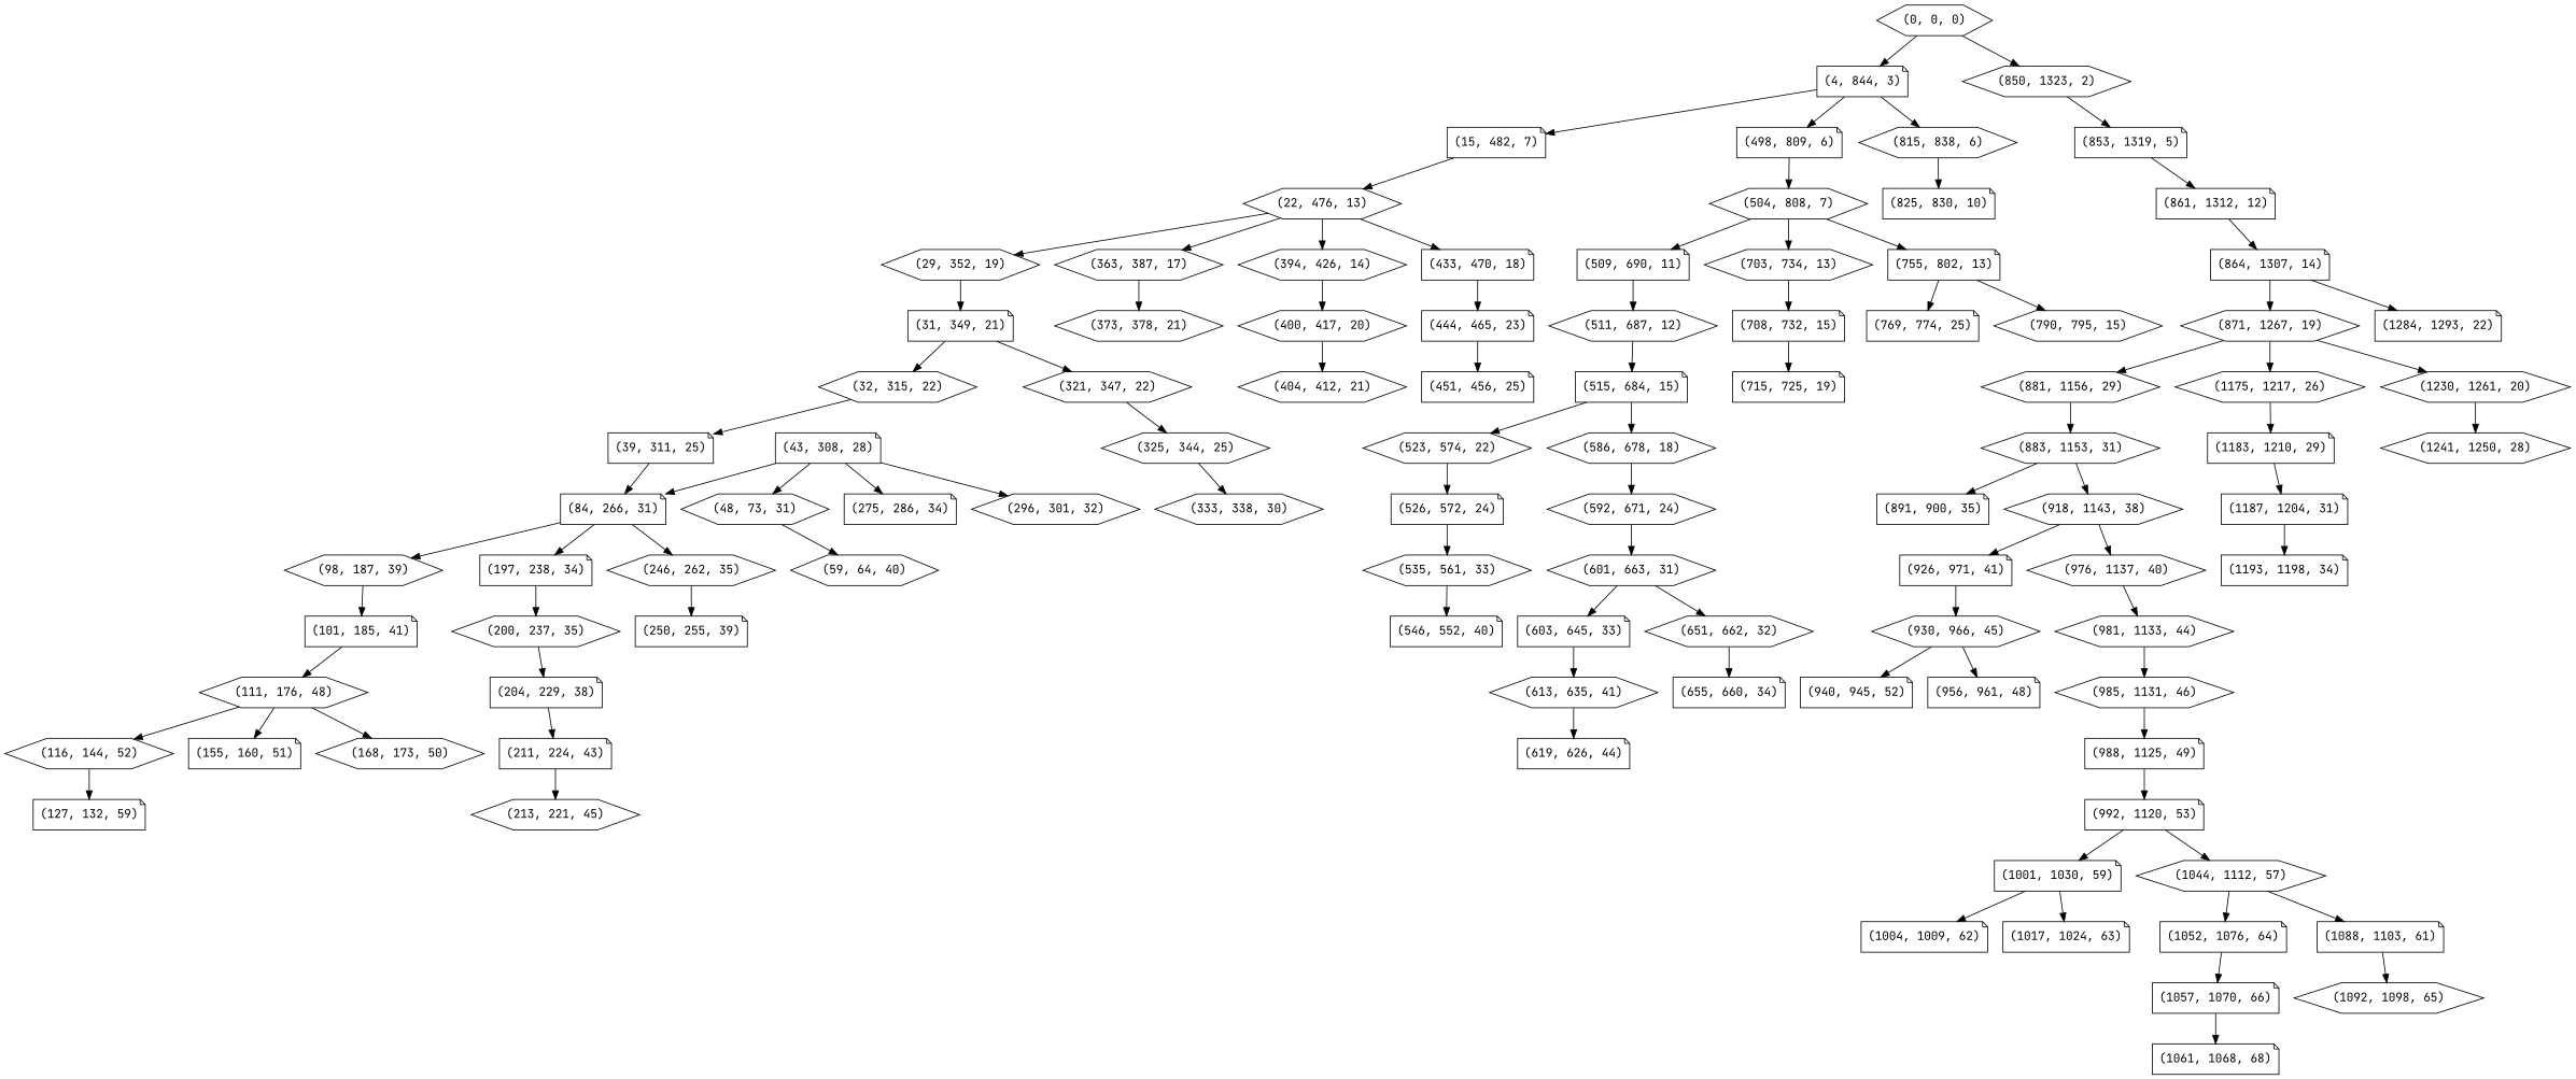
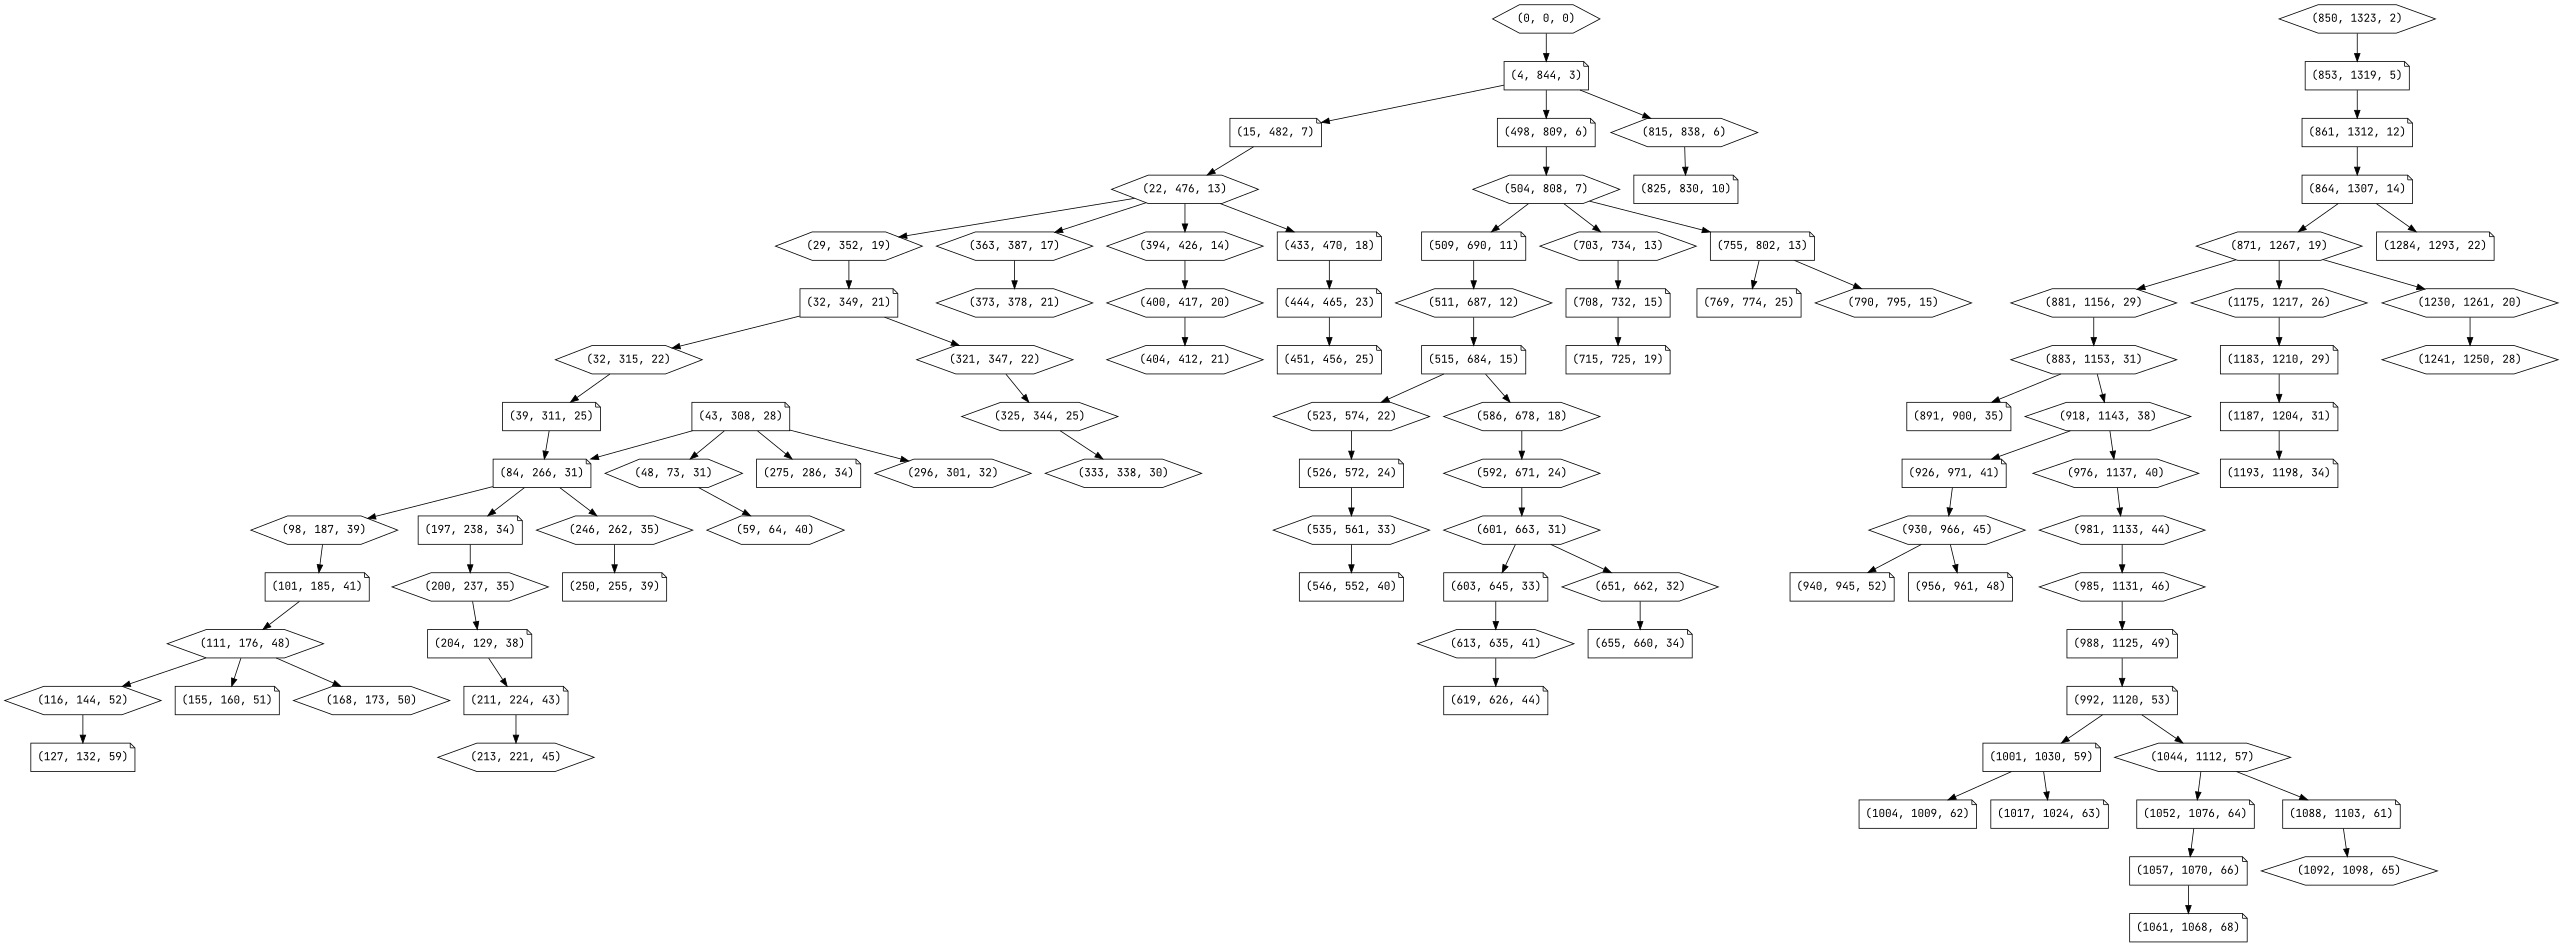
  digraph {
    fontname="JetBrains Mono"
    node [fontname="JetBrains Mono" shape=note]
    edge [fontname="JetBrains Mono"]
    "(0, 0, 0)" [shape=hexagon]
    "(4, 844, 3)"
    "(850, 1323, 2)" [shape=hexagon]
    "(15, 482, 7)"
    "(498, 809, 6)"
    "(815, 838, 6)" [shape=hexagon]
    "(853, 1319, 5)"
    "(22, 476, 13)" [shape=hexagon]
    "(504, 808, 7)" [shape=hexagon]
    "(825, 830, 10)"
    "(29, 352, 19)" [shape=hexagon]
    "(363, 387, 17)" [shape=hexagon]
    "(394, 426, 14)" [shape=hexagon]
    "(433, 470, 18)"
-   "(31, 349, 21)"
+   "(31, 349, 21)" [label="(32, 349, 21)"]
    "(373, 378, 21)" [shape=hexagon]
    "(400, 417, 20)" [shape=hexagon]
    "(444, 465, 23)"
    "(32, 315, 22)" [shape=hexagon]
    "(321, 347, 22)" [shape=hexagon]
    "(39, 311, 25)"
    "(325, 344, 25)" [shape=hexagon]
    "(84, 266, 31)"
    "(48, 73, 31)" [shape=hexagon]
    "(43, 308, 28)"
    "(275, 286, 34)"
    "(296, 301, 32)" [shape=hexagon]
    "(59, 64, 40)" [shape=hexagon]
    "(98, 187, 39)" [shape=hexagon]
    "(197, 238, 34)"
    "(246, 262, 35)" [shape=hexagon]
    "(101, 185, 41)"
    "(200, 237, 35)" [shape=hexagon]
    "(250, 255, 39)"
    "(111, 176, 48)" [shape=hexagon]
    "(116, 144, 52)" [shape=hexagon]
    "(155, 160, 51)"
    "(168, 173, 50)" [shape=hexagon]
    "(127, 132, 59)"
-   "(204, 229, 38)"
+   "(204, 229, 38)" [label="(204, 129, 38)"]
    "(211, 224, 43)"
    "(213, 221, 45)" [shape=hexagon]
    "(333, 338, 30)" [shape=hexagon]
    "(404, 412, 21)" [shape=hexagon]
    "(451, 456, 25)"
    "(509, 690, 11)"
    "(703, 734, 13)" [shape=hexagon]
    "(755, 802, 13)"
    "(511, 687, 12)" [shape=hexagon]
    "(708, 732, 15)"
    "(769, 774, 25)"
    "(790, 795, 15)" [shape=hexagon]
    "(515, 684, 15)"
    "(523, 574, 22)" [shape=hexagon]
    "(586, 678, 18)" [shape=hexagon]
    "(526, 572, 24)"
    "(592, 671, 24)" [shape=hexagon]
    "(535, 561, 33)" [shape=hexagon]
    "(546, 552, 40)"
    "(601, 663, 31)" [shape=hexagon]
    "(603, 645, 33)"
    "(651, 662, 32)" [shape=hexagon]
    "(613, 635, 41)" [shape=hexagon]
    "(655, 660, 34)"
    "(619, 626, 44)"
    "(715, 725, 19)"
    "(861, 1312, 12)"
    "(864, 1307, 14)"
    "(871, 1267, 19)" [shape=hexagon]
    "(1284, 1293, 22)"
    "(881, 1156, 29)" [shape=hexagon]
    "(1175, 1217, 26)" [shape=hexagon]
    "(1230, 1261, 20)" [shape=hexagon]
    "(883, 1153, 31)" [shape=hexagon]
    "(1183, 1210, 29)"
    "(1241, 1250, 28)" [shape=hexagon]
    "(891, 900, 35)"
    "(918, 1143, 38)" [shape=hexagon]
    "(926, 971, 41)"
    "(976, 1137, 40)" [shape=hexagon]
    "(930, 966, 45)" [shape=hexagon]
    "(981, 1133, 44)" [shape=hexagon]
    "(940, 945, 52)"
    "(956, 961, 48)"
    "(985, 1131, 46)" [shape=hexagon]
    "(988, 1125, 49)"
    "(992, 1120, 53)"
    "(1001, 1030, 59)"
    "(1044, 1112, 57)" [shape=hexagon]
    "(1004, 1009, 62)"
    "(1017, 1024, 63)"
    "(1052, 1076, 64)"
    "(1088, 1103, 61)"
    "(1057, 1070, 66)"
    "(1092, 1098, 65)" [shape=hexagon]
    "(1061, 1068, 68)"
    "(1187, 1204, 31)"
    "(1193, 1198, 34)"
    "(0, 0, 0)" -> "(4, 844, 3)"
-   "(0, 0, 0)" -> "(850, 1323, 2)"
    "(4, 844, 3)" -> "(15, 482, 7)"
    "(4, 844, 3)" -> "(498, 809, 6)"
    "(4, 844, 3)" -> "(815, 838, 6)"
    "(850, 1323, 2)" -> "(853, 1319, 5)"
    "(15, 482, 7)" -> "(22, 476, 13)"
    "(498, 809, 6)" -> "(504, 808, 7)"
    "(815, 838, 6)" -> "(825, 830, 10)"
    "(853, 1319, 5)" -> "(861, 1312, 12)"
    "(22, 476, 13)" -> "(29, 352, 19)"
    "(22, 476, 13)" -> "(363, 387, 17)"
    "(22, 476, 13)" -> "(394, 426, 14)"
    "(22, 476, 13)" -> "(433, 470, 18)"
    "(504, 808, 7)" -> "(509, 690, 11)"
    "(504, 808, 7)" -> "(703, 734, 13)"
    "(504, 808, 7)" -> "(755, 802, 13)"
    "(29, 352, 19)" -> "(31, 349, 21)"
    "(363, 387, 17)" -> "(373, 378, 21)"
    "(394, 426, 14)" -> "(400, 417, 20)"
    "(433, 470, 18)" -> "(444, 465, 23)"
    "(31, 349, 21)" -> "(32, 315, 22)"
    "(31, 349, 21)" -> "(321, 347, 22)"
    "(400, 417, 20)" -> "(404, 412, 21)"
    "(444, 465, 23)" -> "(451, 456, 25)"
    "(32, 315, 22)" -> "(39, 311, 25)"
    "(321, 347, 22)" -> "(325, 344, 25)"
    "(39, 311, 25)" -> "(84, 266, 31)"
    "(325, 344, 25)" -> "(333, 338, 30)"
    "(84, 266, 31)" -> "(98, 187, 39)"
    "(84, 266, 31)" -> "(197, 238, 34)"
    "(84, 266, 31)" -> "(246, 262, 35)"
    "(48, 73, 31)" -> "(59, 64, 40)"
    "(43, 308, 28)" -> "(84, 266, 31)"
    "(43, 308, 28)" -> "(48, 73, 31)"
    "(43, 308, 28)" -> "(275, 286, 34)"
    "(43, 308, 28)" -> "(296, 301, 32)"
    "(98, 187, 39)" -> "(101, 185, 41)"
    "(197, 238, 34)" -> "(200, 237, 35)"
    "(246, 262, 35)" -> "(250, 255, 39)"
    "(101, 185, 41)" -> "(111, 176, 48)"
    "(200, 237, 35)" -> "(204, 229, 38)"
    "(111, 176, 48)" -> "(116, 144, 52)"
    "(111, 176, 48)" -> "(155, 160, 51)"
    "(111, 176, 48)" -> "(168, 173, 50)"
    "(116, 144, 52)" -> "(127, 132, 59)"
    "(204, 229, 38)" -> "(211, 224, 43)"
    "(211, 224, 43)" -> "(213, 221, 45)"
    "(509, 690, 11)" -> "(511, 687, 12)"
    "(703, 734, 13)" -> "(708, 732, 15)"
    "(755, 802, 13)" -> "(769, 774, 25)"
    "(755, 802, 13)" -> "(790, 795, 15)"
    "(511, 687, 12)" -> "(515, 684, 15)"
    "(708, 732, 15)" -> "(715, 725, 19)"
    "(515, 684, 15)" -> "(523, 574, 22)"
    "(515, 684, 15)" -> "(586, 678, 18)"
    "(523, 574, 22)" -> "(526, 572, 24)"
    "(586, 678, 18)" -> "(592, 671, 24)"
    "(526, 572, 24)" -> "(535, 561, 33)"
    "(592, 671, 24)" -> "(601, 663, 31)"
    "(535, 561, 33)" -> "(546, 552, 40)"
    "(601, 663, 31)" -> "(603, 645, 33)"
    "(601, 663, 31)" -> "(651, 662, 32)"
    "(603, 645, 33)" -> "(613, 635, 41)"
    "(651, 662, 32)" -> "(655, 660, 34)"
    "(613, 635, 41)" -> "(619, 626, 44)"
    "(861, 1312, 12)" -> "(864, 1307, 14)"
    "(864, 1307, 14)" -> "(871, 1267, 19)"
    "(864, 1307, 14)" -> "(1284, 1293, 22)"
    "(871, 1267, 19)" -> "(881, 1156, 29)"
    "(871, 1267, 19)" -> "(1175, 1217, 26)"
    "(871, 1267, 19)" -> "(1230, 1261, 20)"
    "(881, 1156, 29)" -> "(883, 1153, 31)"
    "(1175, 1217, 26)" -> "(1183, 1210, 29)"
    "(1230, 1261, 20)" -> "(1241, 1250, 28)"
    "(883, 1153, 31)" -> "(891, 900, 35)"
    "(883, 1153, 31)" -> "(918, 1143, 38)"
    "(1183, 1210, 29)" -> "(1187, 1204, 31)"
    "(918, 1143, 38)" -> "(926, 971, 41)"
    "(918, 1143, 38)" -> "(976, 1137, 40)"
    "(926, 971, 41)" -> "(930, 966, 45)"
    "(976, 1137, 40)" -> "(981, 1133, 44)"
    "(930, 966, 45)" -> "(940, 945, 52)"
    "(930, 966, 45)" -> "(956, 961, 48)"
    "(981, 1133, 44)" -> "(985, 1131, 46)"
    "(985, 1131, 46)" -> "(988, 1125, 49)"
    "(988, 1125, 49)" -> "(992, 1120, 53)"
    "(992, 1120, 53)" -> "(1001, 1030, 59)"
    "(992, 1120, 53)" -> "(1044, 1112, 57)"
    "(1001, 1030, 59)" -> "(1004, 1009, 62)"
    "(1001, 1030, 59)" -> "(1017, 1024, 63)"
    "(1044, 1112, 57)" -> "(1052, 1076, 64)"
    "(1044, 1112, 57)" -> "(1088, 1103, 61)"
    "(1052, 1076, 64)" -> "(1057, 1070, 66)"
    "(1088, 1103, 61)" -> "(1092, 1098, 65)"
    "(1057, 1070, 66)" -> "(1061, 1068, 68)"
    "(1187, 1204, 31)" -> "(1193, 1198, 34)"
  }
